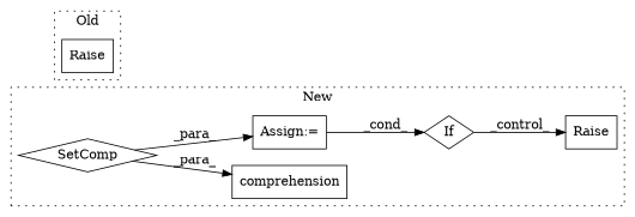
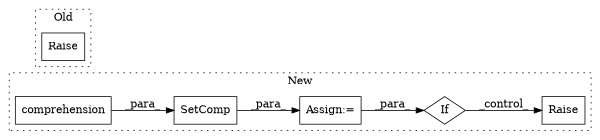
  digraph {
    rankdir=LR
    node [a=91 l=6 shape=box]
-   n1 [a=69 l=181 label=SetComp s=2910 shape=diamond]
+   n1 [a=69 l=181 label=SetComp s=2910]
    n2 [label=Raise s=3381]
    n3 [a=96 l=0 label=If s=3313 shape=diamond]
    n4 [a=45 l=3 label=comprehension s=2957]
    n5 [a=68 l=3 label="Assign:=" s=2907]
    n6 [label=Raise s=2496]
    subgraph cluster_1 {
      label=New
      style=dotted
      n1
      n2
      n3
      n4
      n5
    }
    subgraph cluster_2 {
      label=Old
      style=dotted
      n6
    }
    n1 -> n5 [label=_para_]
    n3 -> n2 [label=_control_]
-   n1 -> n4 [label=_para_]
-   n5 -> n3 [label=_cond_]
+   n4 -> n1 [label=_para_]
+   n5 -> n3 [label=_para_]
  }
